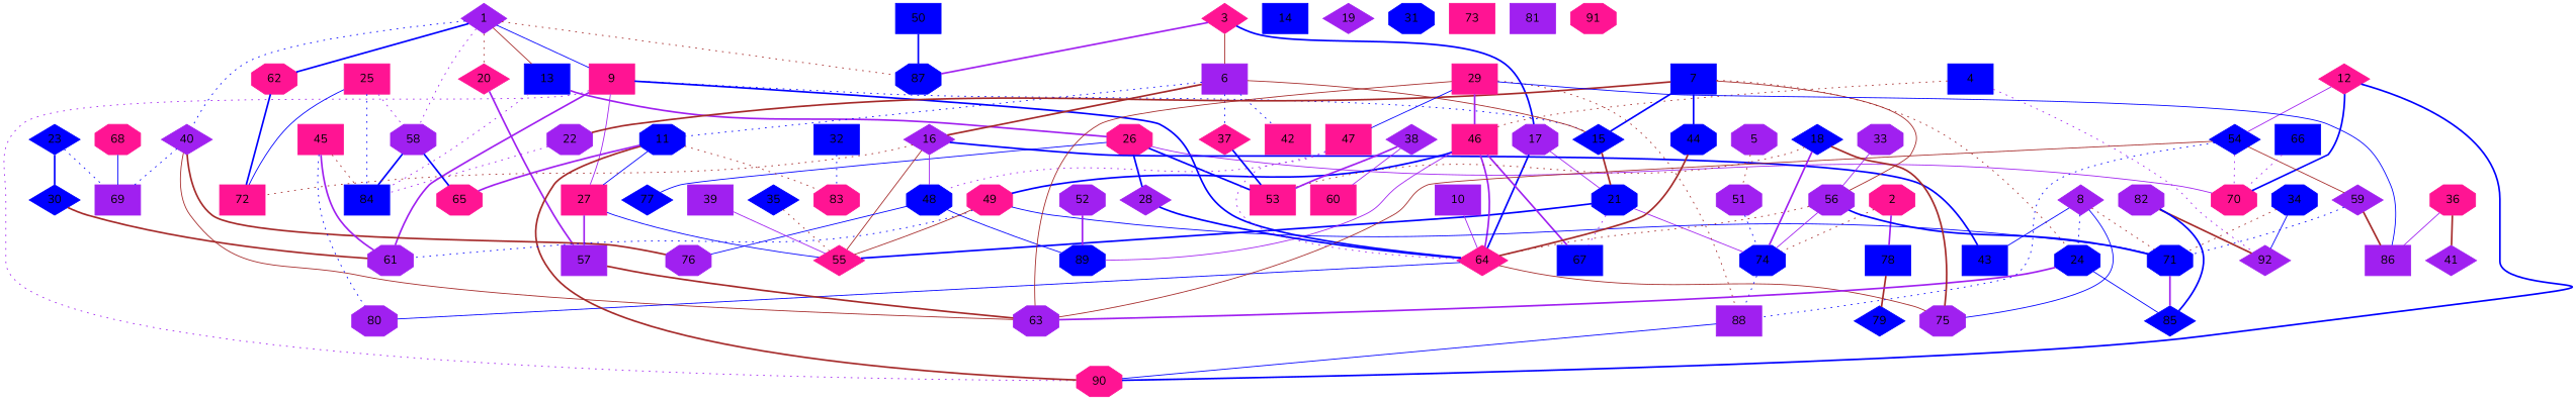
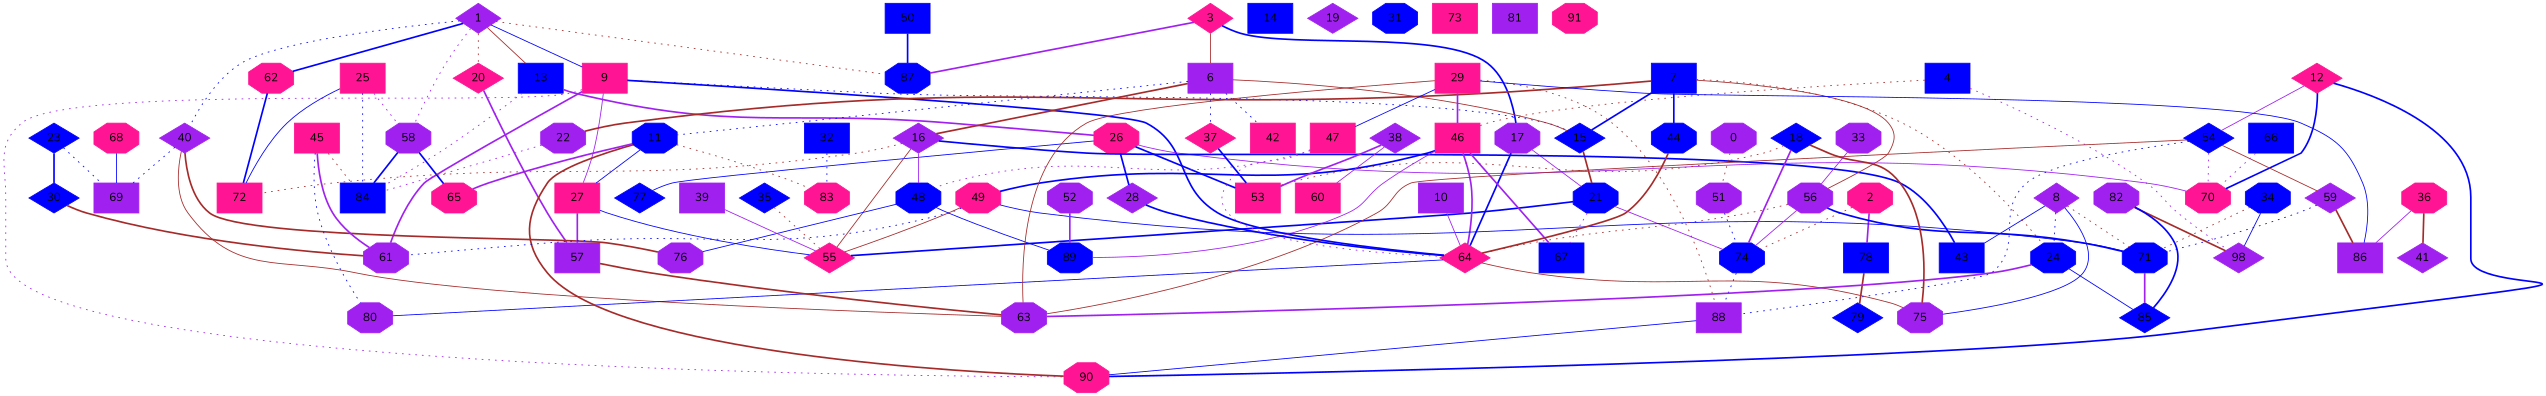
  graph {
    fontname=Nunito
    node [color=purple fontname=Nunito shape=octagon style=filled]
    edge [color=blue fontname=Nunito style=bold]
    1 [shape=diamond]
    9 [color=deeppink shape=box]
    13 [color=blue shape=box]
    20 [color=deeppink shape=diamond]
    40 [shape=diamond]
    58
    62 [color=deeppink]
    87 [color=blue]
    15 [color=blue shape=diamond]
    27 [color=deeppink shape=box]
    61
    64 [color=deeppink shape=diamond]
    90 [color=deeppink]
    26 [color=deeppink]
    84 [color=blue shape=box]
    57 [shape=box]
    69 [shape=box]
    63
    76
    65 [color=deeppink]
    72 [color=deeppink shape=box]
    2 [color=deeppink]
    74 [color=blue]
    78 [color=blue shape=box]
    88 [shape=box]
    79 [color=blue shape=diamond]
    3 [color=deeppink shape=diamond]
    6 [shape=box]
    17
    11 [color=blue]
    16 [shape=diamond]
    37 [color=deeppink shape=diamond]
    42 [color=deeppink shape=box]
    21 [color=blue]
    4 [color=blue shape=box]
    46 [color=deeppink shape=box]
-   92 [shape=diamond]
+   92 [shape=diamond label=98]
    67 [color=blue shape=box]
    49 [color=deeppink]
    89 [color=blue]
-   5
+   5 [label=0]
    51
    83 [color=deeppink]
    43 [color=blue shape=box]
    48 [color=blue]
    55 [color=deeppink shape=diamond]
    53 [color=deeppink shape=box]
    7 [color=blue shape=box]
    22
    24 [color=blue]
    44 [color=blue]
    56
    85 [color=blue shape=diamond]
    71 [color=blue]
    8 [shape=diamond]
    75
    80
    10 [shape=box]
    12 [color=deeppink shape=diamond]
    54 [color=blue shape=diamond]
    70 [color=deeppink]
    59 [shape=diamond]
    28 [shape=diamond]
    77 [color=blue shape=diamond]
    14 [color=blue shape=box]
    18 [color=blue shape=diamond]
    19 [shape=diamond]
    23 [color=blue shape=diamond]
    30 [color=blue shape=diamond]
    25 [color=deeppink shape=box]
    29 [color=deeppink shape=box]
    47 [color=deeppink shape=box]
    86 [shape=box]
    31 [color=blue]
    32 [color=blue shape=box]
    33
    34 [color=blue]
    35 [color=blue shape=diamond]
    36 [color=deeppink]
    41 [shape=diamond]
    38 [shape=diamond]
    60 [color=deeppink shape=box]
    39 [shape=box]
    68 [color=deeppink]
    45 [color=deeppink shape=box]
    50 [color=blue shape=box]
    52
    66 [color=blue shape=box]
    73 [color=deeppink shape=box]
    81 [shape=box]
    82
    91 [color=deeppink]
    1 -- 9 [style=solid]
    1 -- 13 [color=brown style=solid]
    1 -- 20 [color=brown style=dotted]
    1 -- 40 [style=dotted]
    1 -- 58 [color=purple style=dotted]
    1 -- 62
    1 -- 87 [color=brown style=dotted]
    9 -- 15 [style=dotted]
    9 -- 27 [color=purple style=solid]
    9 -- 61 [color=purple]
    9 -- 64
    9 -- 90 [color=purple style=dotted]
    13 -- 26 [color=purple]
    13 -- 84 [color=purple style=dotted]
    20 -- 57 [color=purple]
    40 -- 69 [style=dotted]
    40 -- 63 [color=brown style=solid]
    40 -- 76 [color=brown]
    58 -- 84
    58 -- 65
    62 -- 72
    15 -- 21 [color=brown]
    27 -- 57 [color=purple]
    27 -- 55 [style=solid]
    64 -- 75 [color=brown style=solid]
    64 -- 80 [style=solid]
    26 -- 53
    26 -- 70 [color=purple style=solid]
    26 -- 28
    26 -- 77 [style=solid]
    57 -- 63 [color=brown]
    2 -- 74 [color=brown style=dotted]
    2 -- 78 [color=purple]
    74 -- 88 [style=dotted]
    78 -- 79 [color=brown]
    88 -- 90 [style=solid]
    3 -- 87 [color=purple]
    3 -- 6 [color=brown style=solid]
    3 -- 17
    6 -- 15 [color=brown style=solid]
    6 -- 11 [style=dotted]
    6 -- 16 [color=brown]
    6 -- 37 [style=dotted]
    6 -- 42 [style=dotted]
    17 -- 64
    17 -- 21 [color=purple style=solid]
    11 -- 27 [style=solid]
    11 -- 90 [color=brown]
    11 -- 65 [color=purple]
    11 -- 83 [color=brown style=dotted]
    16 -- 72 [color=brown style=dotted]
    16 -- 43
    16 -- 48 [color=purple style=solid]
    16 -- 55 [color=brown style=solid]
    37 -- 53
    21 -- 74 [color=purple style=solid]
    21 -- 67 [color=purple style=dotted]
    21 -- 55
    4 -- 46 [color=brown style=dotted]
    4 -- 92 [color=purple style=dotted]
    46 -- 64 [color=purple]
    46 -- 67 [color=purple]
    46 -- 49
    46 -- 89 [color=purple style=solid]
    49 -- 61 [style=dotted]
    49 -- 55 [color=brown style=solid]
    49 -- 71 [style=solid]
    5 -- 51 [color=brown style=dotted]
    51 -- 74 [style=dotted]
    48 -- 76 [style=solid]
    48 -- 89 [style=solid]
    7 -- 15
    7 -- 22 [color=brown]
    7 -- 24 [color=brown style=dotted]
    7 -- 44
    7 -- 56 [color=brown style=solid]
    22 -- 84 [color=purple style=dotted]
    24 -- 63 [color=purple]
    24 -- 85 [style=solid]
    44 -- 64 [color=brown]
    56 -- 64 [color=brown style=dotted]
    56 -- 74 [color=purple style=solid]
    56 -- 71
    71 -- 85 [color=purple]
    8 -- 43 [style=solid]
    8 -- 24 [style=dotted]
    8 -- 71 [color=brown style=dotted]
    8 -- 75 [style=solid]
    10 -- 64 [color=purple style=solid]
    12 -- 90
    12 -- 54 [color=purple style=solid]
    12 -- 70
    54 -- 63 [color=brown style=solid]
    54 -- 88 [style=dotted]
    54 -- 70 [color=purple style=dotted]
    54 -- 59 [color=brown style=solid]
    59 -- 71 [style=dotted]
    59 -- 86 [color=brown]
    28 -- 64
    18 -- 74 [color=purple]
    18 -- 53 [color=brown style=dotted]
    18 -- 75 [color=brown]
    23 -- 69 [style=dotted]
    23 -- 30
    30 -- 61 [color=brown]
    25 -- 58 [color=purple style=dotted]
    25 -- 84 [style=dotted]
    25 -- 72 [style=solid]
    29 -- 63 [color=brown style=solid]
    29 -- 88 [color=brown style=dotted]
    29 -- 46 [color=purple]
    29 -- 47 [style=solid]
    29 -- 86 [style=solid]
    47 -- 64 [color=purple style=dotted]
    47 -- 48 [color=purple style=dotted]
    32 -- 83 [style=dotted]
    33 -- 56 [color=purple style=solid]
    34 -- 92 [style=solid]
    34 -- 71 [color=brown style=dotted]
    35 -- 55 [color=brown style=dotted]
    36 -- 86 [color=purple style=solid]
    36 -- 41 [color=brown]
    38 -- 53 [color=purple]
    38 -- 60 [color=purple style=solid]
    39 -- 55 [color=purple style=solid]
    68 -- 69 [style=solid]
    45 -- 61 [color=purple]
    45 -- 84 [color=brown style=dotted]
    45 -- 80 [style=dotted]
    50 -- 87
    52 -- 89 [color=purple]
    66 -- 70 [color=purple style=dotted]
    82 -- 92 [color=brown]
    82 -- 85
  }
